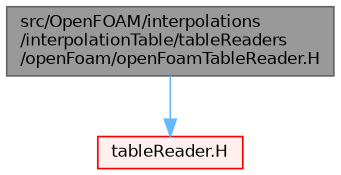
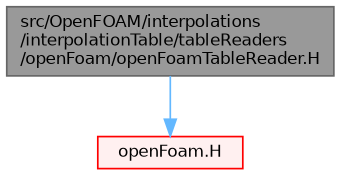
  digraph {
    node [fontname=Helvetica fontsize=10 shape=box style=filled]
    n1 [color=gray40 fillcolor=grey60 fontcolor=black height=0.2 label="src/OpenFOAM/interpolations\l/interpolationTable/tableReaders\l/openFoam/openFoamTableReader.H" width=0.4]
-   n2 [color=red fillcolor="#FFF0F0" height=0.2 label="tableReader.H" width=0.4]
+   n2 [color=red fillcolor="#FFF0F0" height=0.2 label="openFoam.H" width=0.4]
    n1 -> n2 [color=steelblue1 fontname=Helvetica fontsize=10 labelfontname=Helvetica labelfontsize=10 style=solid]
  }
